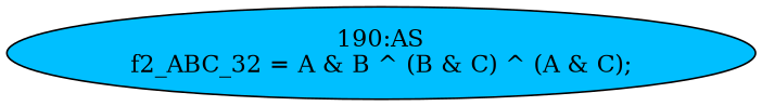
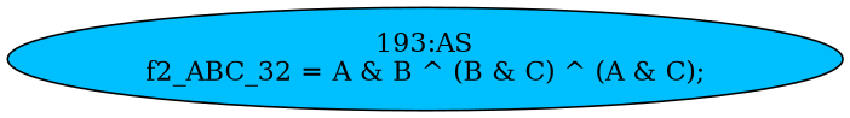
  strict digraph {
-   n1 [ast="<pyverilog.vparser.ast.Assign object at 0x7f28be102150>" def_var="['f2_ABC_32']" fillcolor=deepskyblue label="190:AS\nf2_ABC_32 = A & B ^ (B & C) ^ (A & C);" statements="[]" style=filled typ=Assign use_var="['A', 'B', 'B', 'C', 'A', 'C']"]
+   n1 [ast="<pyverilog.vparser.ast.Assign object at 0x7f28be102150>" def_var="['f2_ABC_32']" fillcolor=deepskyblue label="193:AS\nf2_ABC_32 = A & B ^ (B & C) ^ (A & C);" statements="[]" style=filled typ=Assign use_var="['A', 'B', 'B', 'C', 'A', 'C']"]
  }
